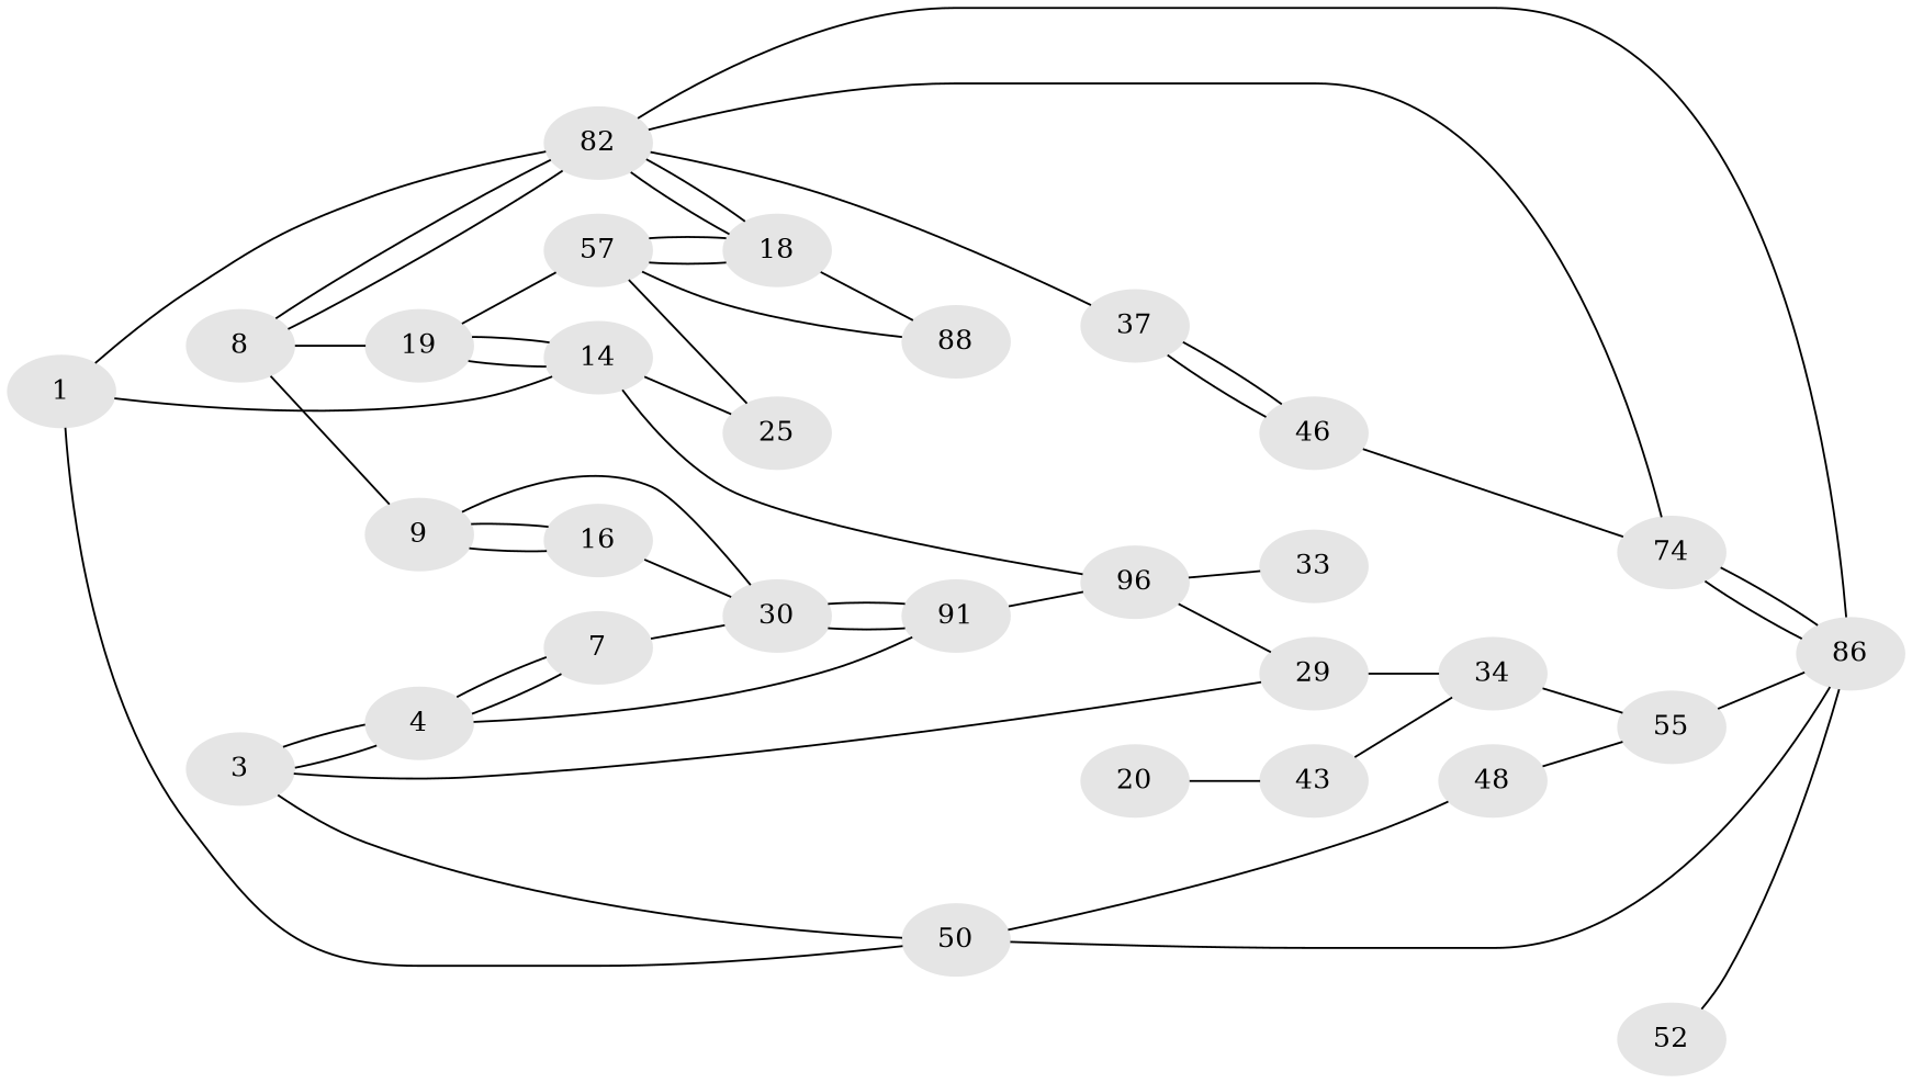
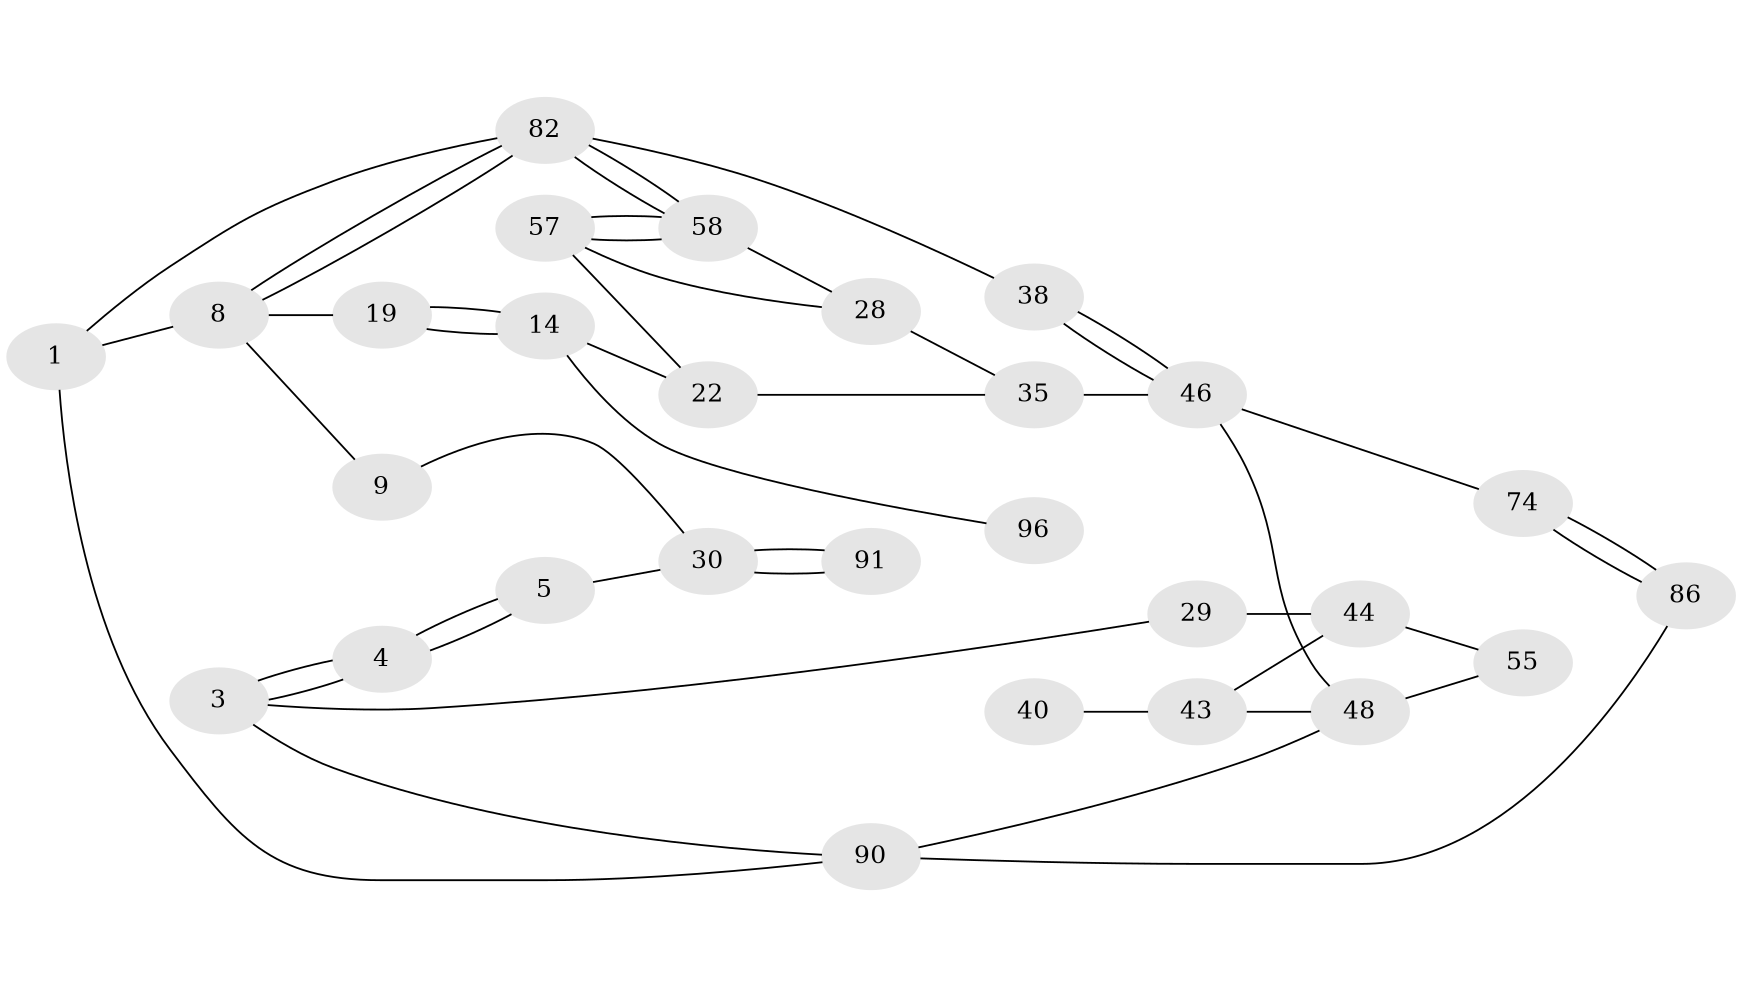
  graph {
    fontname="DejaVu Serif"
    rankdir=LR
    node [color=gray90 fontname="DejaVu Serif" style=filled]
    edge [fontname="DejaVu Serif"]
    1 [super="+2"]
    n2 [label=8 super="+8"]
    n3 [label=82 super="+37"]
-   50
+   50 [label=90]
    3 [super="+30"]
    4 [super="+22"]
    29 [super="+36"]
    9 [super="+10"]
    n9 [label=19]
-   18
-   38 [label=37]
+   18 [label=58]
+   38
    n12 [label=74]
    n13 [label=86 super="+57"]
    48 [super="+49"]
-   5 [super="+19" label=7]
+   5 [super="+19"]
    n16 [label=91]
-   44 [super="+51" label=34]
+   44 [super="+51"]
    n18 [label=30 super="+23"]
    n19 [label=96 super="+27"]
-   16
    14 [super="+15"]
    n22 [label=57 super="+24"]
-   28 [super="+34" label=88]
+   28 [super="+34"]
    46 [super="+47"]
-   25 [super="+31"]
-   33 [super="+42"]
+   25 [super="+31" label=22]
+   35 [super="+39"]
    n28 [label=55 super="+55"]
    43 [super="+45"]
-   40 [label=20]
-   52
-   1 -- 14
+   40
+   1 -- n2
    1 -- n3
    1 -- 50
    n2 -- n3
    n2 -- n3
    n2 -- 9
    n2 -- n9
    n3 -- 18
    n3 -- 18
    n3 -- 38
-   n3 -- n12
-   n3 -- n13
    50 -- n13
    50 -- 48
    3 -- 50
    3 -- 4
    3 -- 4
    3 -- 29
    4 -- 5
    4 -- 5
-   4 -- n16
    29 -- 44
    9 -- n18
-   9 -- 16
-   9 -- 16
    n9 -- 14
    n9 -- 14
-   n9 -- n22
    18 -- 28
    38 -- 46
    38 -- 46
    n12 -- n13
    n12 -- n13
    48 -- n28 [weight=2]
    5 -- n18
-   n16 -- n19
    44 -- n28
    n18 -- n16
    n18 -- n16
-   n19 -- 29
-   n19 -- 33
-   16 -- n18
    14 -- n19
    14 -- 25
    n22 -- 18
    n22 -- 18
    n22 -- 28
    n22 -- 25
+   28 -- 35
    46 -- n12
-   n28 -- n13
+   46 -- 48
+   25 -- 35
+   35 -- 46
+   43 -- 48
    43 -- 44
    40 -- 43
-   52 -- n13
  }
